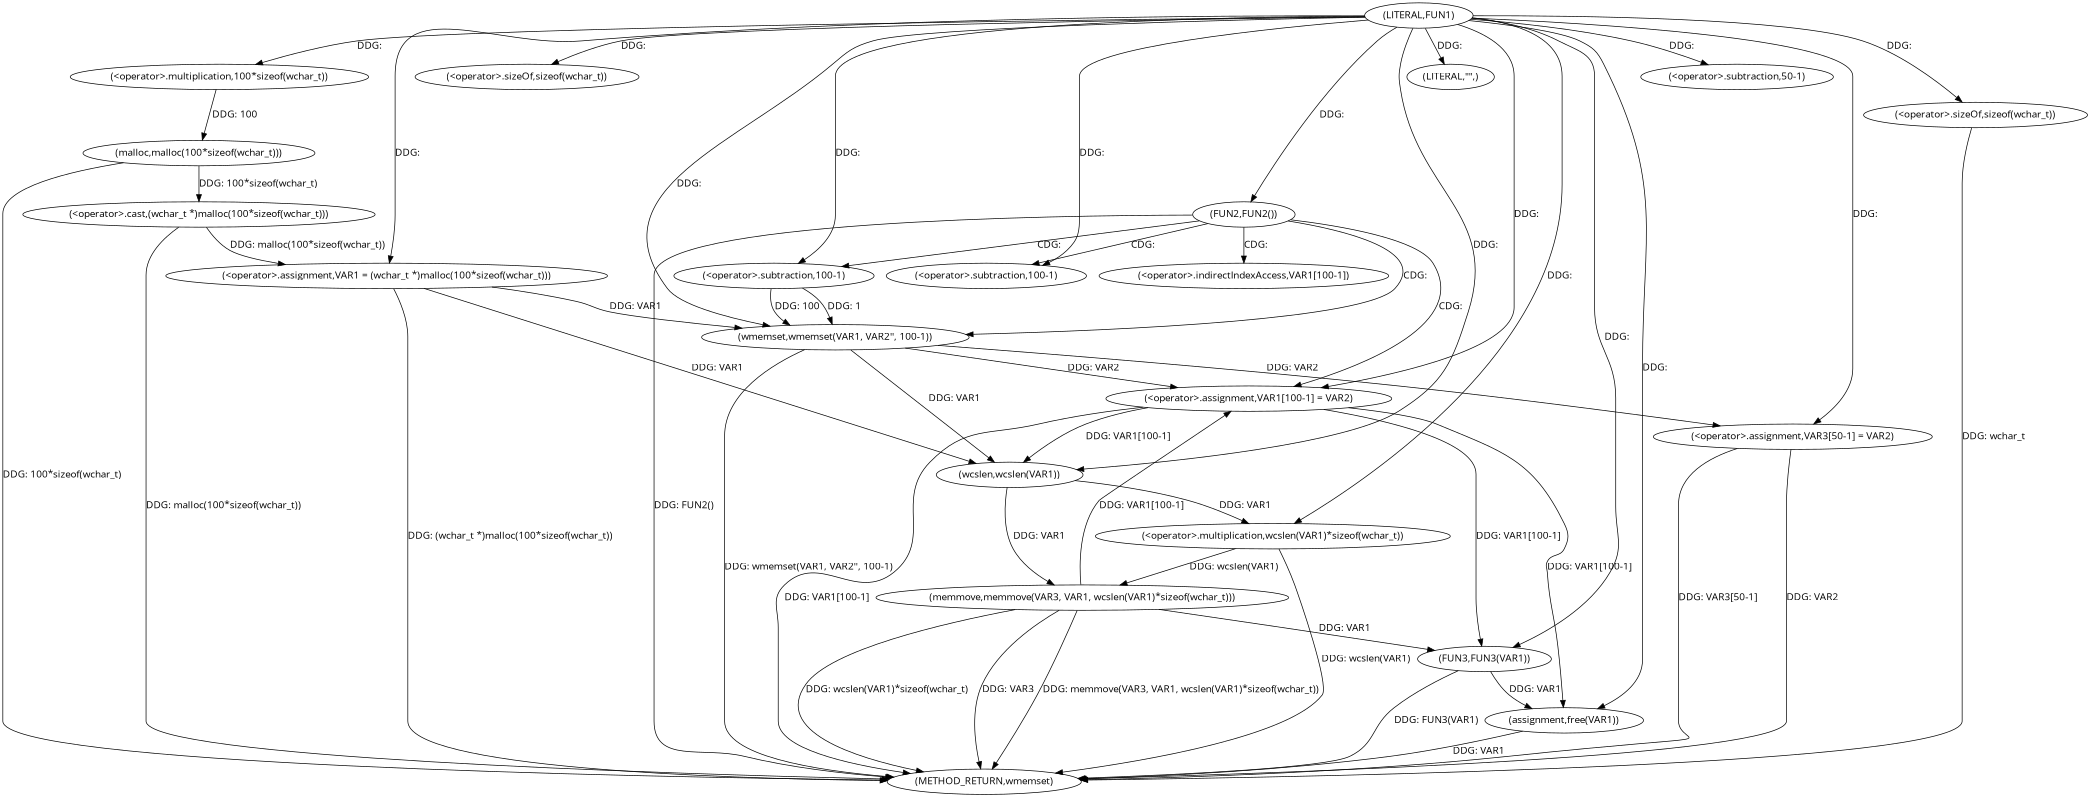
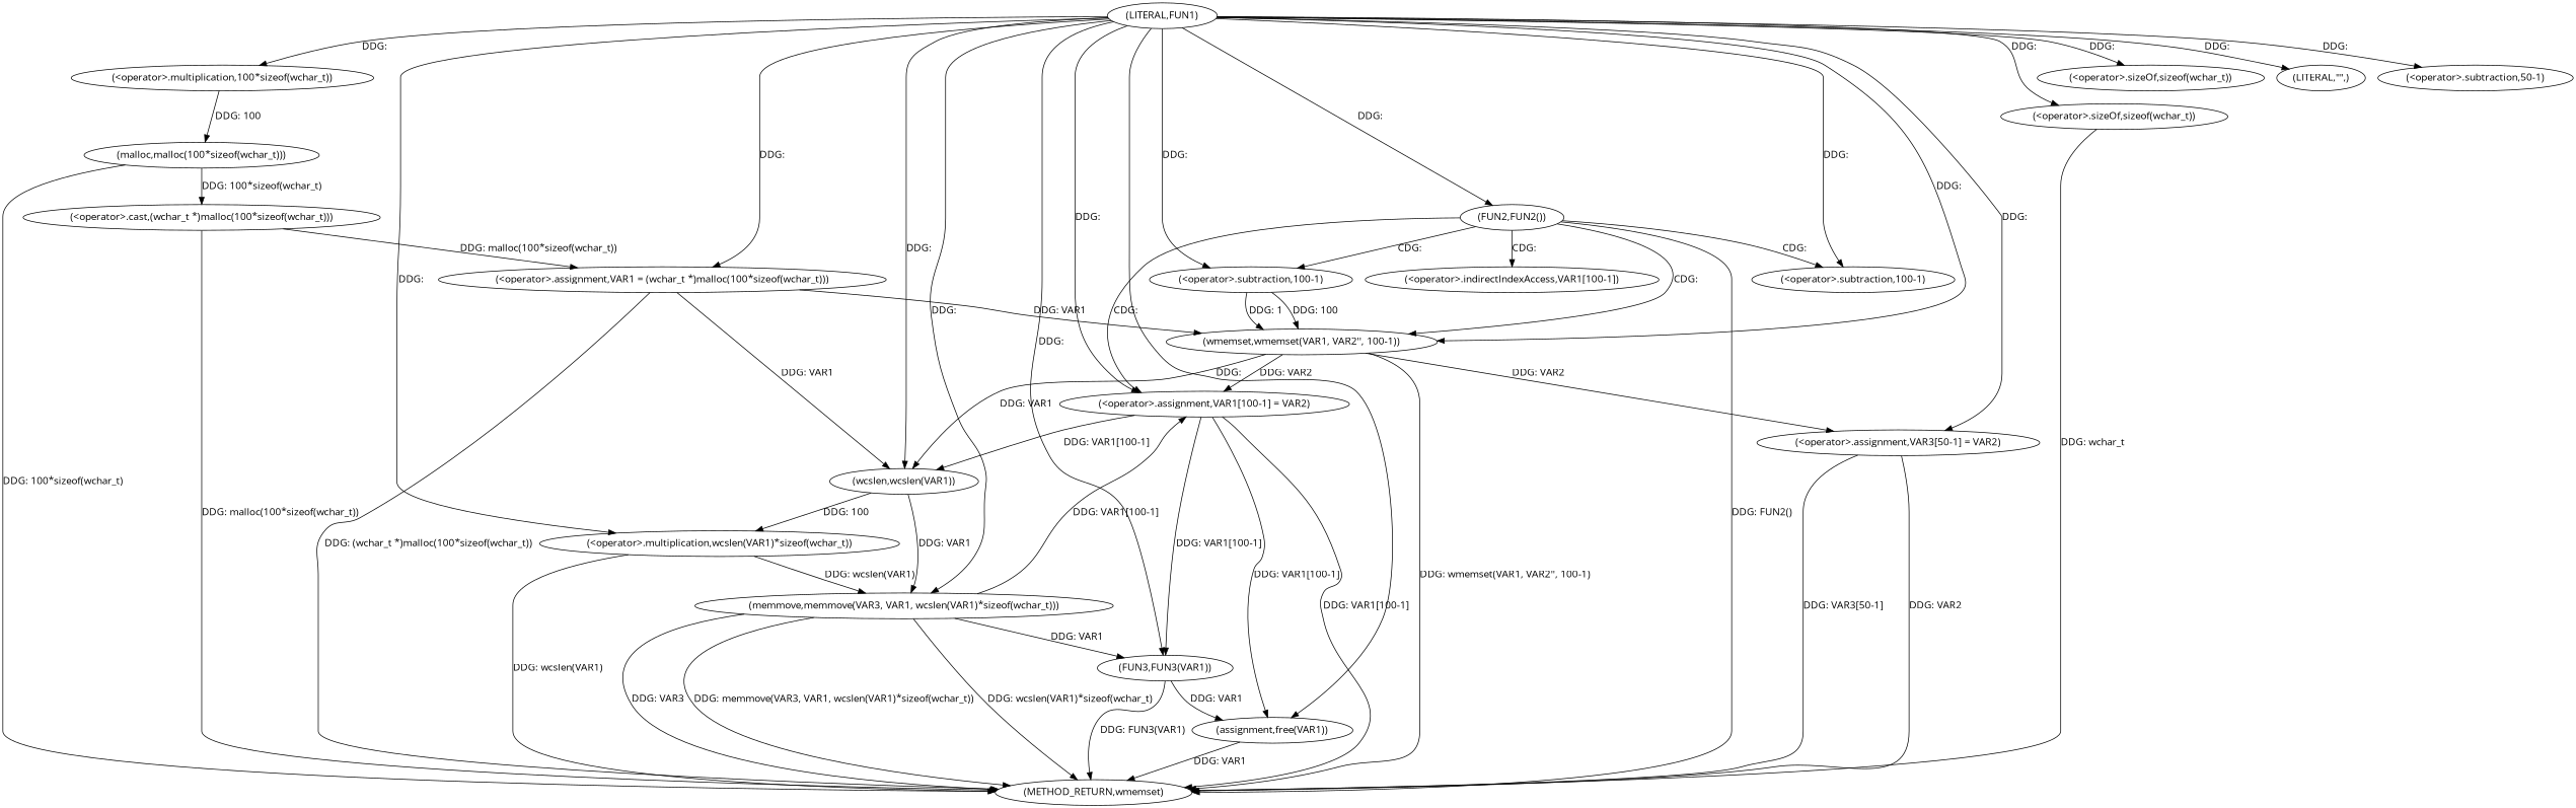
  digraph {
    fontname="Open Sans"
    node [fontname="Open Sans"]
    edge [fontname="Open Sans"]
    n1 [label="(LITERAL,FUN1)"]
    n2 [label="(<operator>.assignment,VAR1 = (wchar_t *)malloc(100*sizeof(wchar_t)))"]
    n3 [label="(<operator>.multiplication,100*sizeof(wchar_t))"]
    n4 [label="(<operator>.sizeOf,sizeof(wchar_t))"]
    n5 [label="(FUN2,FUN2())"]
    n6 [label="(wmemset,wmemset(VAR1, VAR2'', 100-1))"]
    n7 [label="(<operator>.subtraction,100-1)"]
    n8 [label="(<operator>.assignment,VAR1[100-1] = VAR2)"]
    n9 [label="(<operator>.subtraction,100-1)"]
    n10 [label="(LITERAL,\"\",)"]
    n11 [label="(memmove,memmove(VAR3, VAR1, wcslen(VAR1)*sizeof(wchar_t)))"]
    n12 [label="(<operator>.multiplication,wcslen(VAR1)*sizeof(wchar_t))"]
    n13 [label="(wcslen,wcslen(VAR1))"]
    n14 [label="(<operator>.sizeOf,sizeof(wchar_t))"]
    n15 [label="(<operator>.assignment,VAR3[50-1] = VAR2)"]
    n16 [label="(<operator>.subtraction,50-1)"]
    n17 [label="(FUN3,FUN3(VAR1))"]
    n18 [label="(assignment,free(VAR1))"]
    n19 [label="(METHOD_RETURN,wmemset)"]
    n20 [label="(malloc,malloc(100*sizeof(wchar_t)))"]
    n21 [label="(<operator>.indirectIndexAccess,VAR1[100-1])"]
    n22 [label="(<operator>.cast,(wchar_t *)malloc(100*sizeof(wchar_t)))"]
    n1 -> n2 [label="DDG: "]
    n1 -> n3 [label="DDG: "]
    n1 -> n4 [label="DDG: "]
    n1 -> n5 [label="DDG: "]
    n1 -> n6 [label="DDG: "]
    n1 -> n7 [label="DDG: "]
    n1 -> n8 [label="DDG: "]
    n1 -> n9 [label="DDG: "]
    n1 -> n10 [label="DDG: "]
+   n1 -> n11 [label="DDG: "]
    n1 -> n12 [label="DDG: "]
    n1 -> n13 [label="DDG: "]
    n1 -> n14 [label="DDG: "]
    n1 -> n15 [label="DDG: "]
    n1 -> n16 [label="DDG: "]
    n1 -> n17 [label="DDG: "]
    n1 -> n18 [label="DDG: "]
    n2 -> n6 [label="DDG: VAR1"]
    n2 -> n13 [label="DDG: VAR1"]
    n2 -> n19 [label="DDG: (wchar_t *)malloc(100*sizeof(wchar_t))"]
    n3 -> n20 [label="DDG: 100"]
    n5 -> n6 [label="CDG: "]
    n5 -> n7 [label="CDG: "]
    n5 -> n8 [label="CDG: "]
    n5 -> n9 [label="CDG: "]
    n5 -> n19 [label="DDG: FUN2()"]
    n5 -> n21 [label="CDG: "]
    n6 -> n8 [label="DDG: VAR2"]
    n6 -> n13 [label="DDG: VAR1"]
    n6 -> n15 [label="DDG: VAR2"]
    n6 -> n19 [label="DDG: wmemset(VAR1, VAR2'', 100-1)"]
    n7 -> n6 [label="DDG: 100"]
    n7 -> n6 [label="DDG: 1"]
    n8 -> n13 [label="DDG: VAR1[100-1]"]
    n8 -> n17 [label="DDG: VAR1[100-1]"]
    n8 -> n18 [label="DDG: VAR1[100-1]"]
    n8 -> n19 [label="DDG: VAR1[100-1]"]
    n11 -> n8 [label="DDG: VAR1[100-1]"]
    n11 -> n17 [label="DDG: VAR1"]
    n11 -> n19 [label="DDG: memmove(VAR3, VAR1, wcslen(VAR1)*sizeof(wchar_t))"]
    n11 -> n19 [label="DDG: wcslen(VAR1)*sizeof(wchar_t)"]
    n11 -> n19 [label="DDG: VAR3"]
    n12 -> n11 [label="DDG: wcslen(VAR1)"]
    n12 -> n19 [label="DDG: wcslen(VAR1)"]
    n13 -> n11 [label="DDG: VAR1"]
-   n13 -> n12 [label="DDG: VAR1"]
+   n13 -> n12 [label="DDG: 100"]
    n14 -> n19 [label="DDG: wchar_t"]
    n15 -> n19 [label="DDG: VAR3[50-1]"]
    n15 -> n19 [label="DDG: VAR2"]
    n17 -> n18 [label="DDG: VAR1"]
    n17 -> n19 [label="DDG: FUN3(VAR1)"]
    n18 -> n19 [label="DDG: VAR1"]
    n20 -> n19 [label="DDG: 100*sizeof(wchar_t)"]
    n20 -> n22 [label="DDG: 100*sizeof(wchar_t)"]
    n22 -> n2 [label="DDG: malloc(100*sizeof(wchar_t))"]
    n22 -> n19 [label="DDG: malloc(100*sizeof(wchar_t))"]
  }
